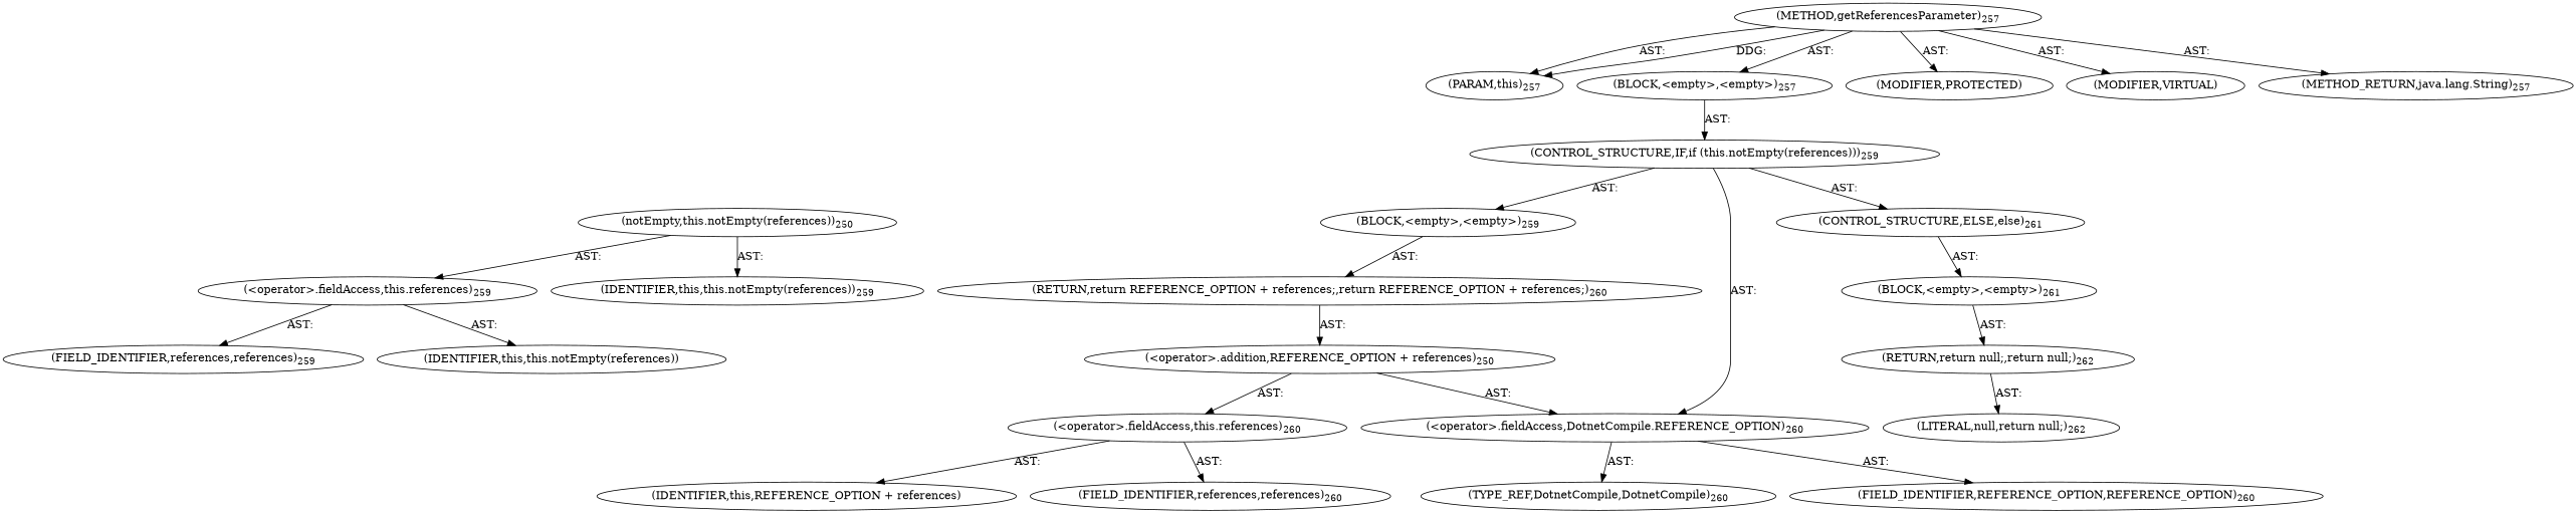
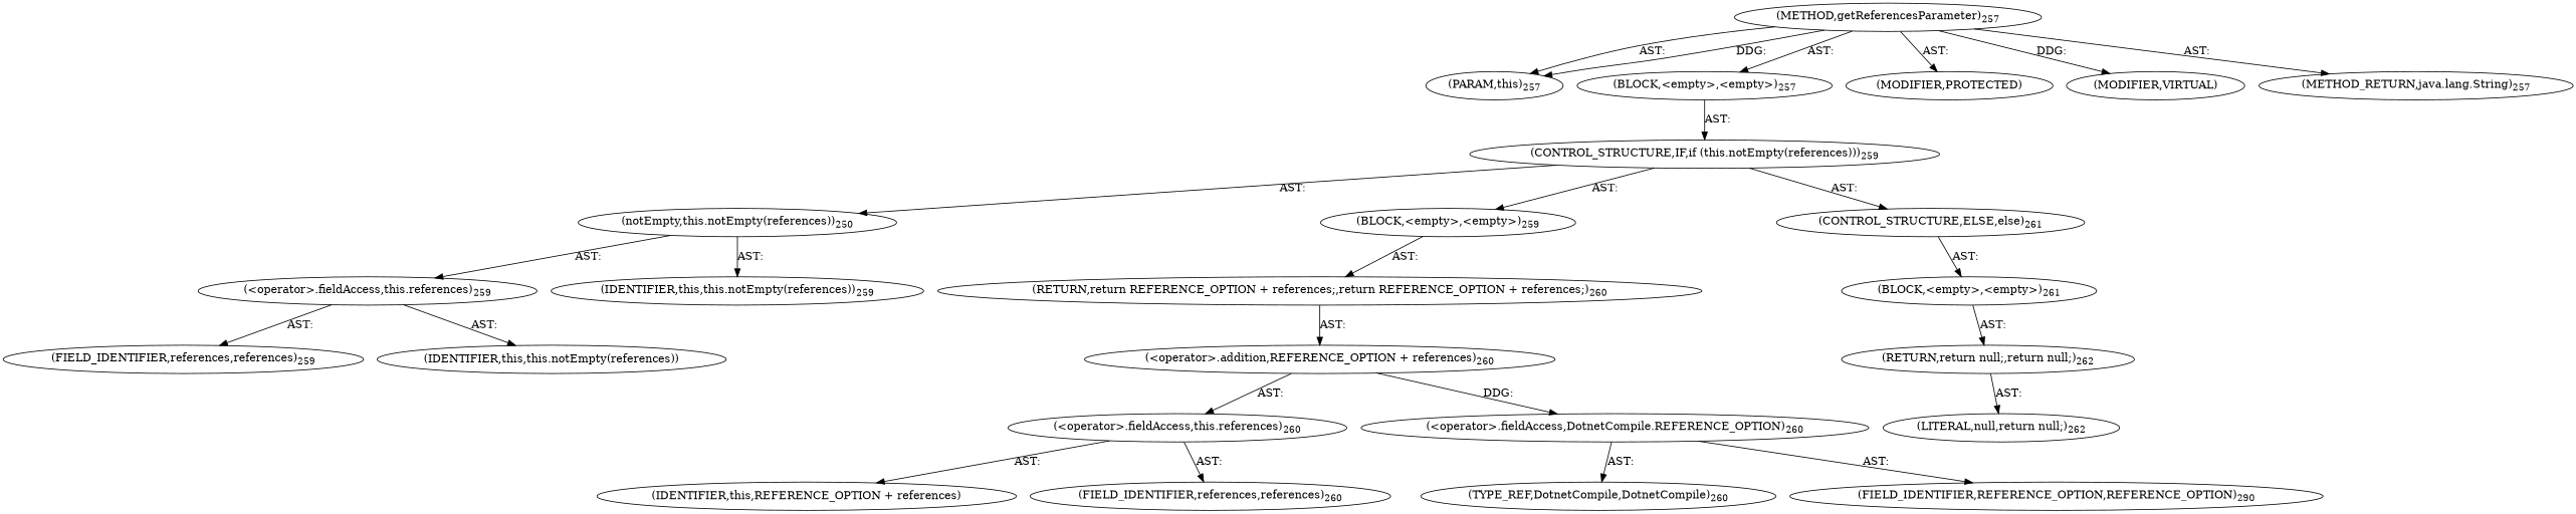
  digraph {
    n1 [label=<(METHOD,getReferencesParameter)<SUB>257</SUB>>]
    n2 [label=<(PARAM,this)<SUB>257</SUB>>]
    n3 [label=<(BLOCK,&lt;empty&gt;,&lt;empty&gt;)<SUB>257</SUB>>]
    n4 [label=<(MODIFIER,PROTECTED)>]
    n5 [label=<(MODIFIER,VIRTUAL)>]
    n6 [label=<(METHOD_RETURN,java.lang.String)<SUB>257</SUB>>]
    n7 [label=<(CONTROL_STRUCTURE,IF,if (this.notEmpty(references)))<SUB>259</SUB>>]
    n8 [label=<(notEmpty,this.notEmpty(references))<SUB>250</SUB>>]
    n9 [label=<(BLOCK,&lt;empty&gt;,&lt;empty&gt;)<SUB>259</SUB>>]
    n10 [label=<(CONTROL_STRUCTURE,ELSE,else)<SUB>261</SUB>>]
    n11 [label=<(IDENTIFIER,this,this.notEmpty(references))<SUB>259</SUB>>]
    n12 [label=<(&lt;operator&gt;.fieldAccess,this.references)<SUB>259</SUB>>]
    n13 [label=<(RETURN,return REFERENCE_OPTION + references;,return REFERENCE_OPTION + references;)<SUB>260</SUB>>]
    n14 [label=<(BLOCK,&lt;empty&gt;,&lt;empty&gt;)<SUB>261</SUB>>]
    n15 [label=<(IDENTIFIER,this,this.notEmpty(references))>]
    n16 [label=<(FIELD_IDENTIFIER,references,references)<SUB>259</SUB>>]
-   n17 [label=<(&lt;operator&gt;.addition,REFERENCE_OPTION + references)<SUB>250</SUB>>]
+   n17 [label=<(&lt;operator&gt;.addition,REFERENCE_OPTION + references)<SUB>260</SUB>>]
    n18 [label=<(&lt;operator&gt;.fieldAccess,DotnetCompile.REFERENCE_OPTION)<SUB>260</SUB>>]
    n19 [label=<(&lt;operator&gt;.fieldAccess,this.references)<SUB>260</SUB>>]
    n20 [label=<(TYPE_REF,DotnetCompile,DotnetCompile)<SUB>260</SUB>>]
-   n21 [label=<(FIELD_IDENTIFIER,REFERENCE_OPTION,REFERENCE_OPTION)<SUB>260</SUB>>]
+   n21 [label=<(FIELD_IDENTIFIER,REFERENCE_OPTION,REFERENCE_OPTION)<SUB>290</SUB>>]
    n22 [label=<(IDENTIFIER,this,REFERENCE_OPTION + references)>]
    n23 [label=<(FIELD_IDENTIFIER,references,references)<SUB>260</SUB>>]
    n24 [label=<(RETURN,return null;,return null;)<SUB>262</SUB>>]
    n25 [label=<(LITERAL,null,return null;)<SUB>262</SUB>>]
    n1 -> n2 [label="AST: "]
    n1 -> n2 [label="DDG: "]
    n1 -> n3 [label="AST: "]
    n1 -> n4 [label="AST: "]
-   n1 -> n5 [label="AST: "]
+   n1 -> n5 [label="DDG: "]
    n1 -> n6 [label="AST: "]
    n3 -> n7 [label="AST: "]
-   n7 -> n18 [label="AST: "]
+   n7 -> n8 [label="AST: "]
    n7 -> n9 [label="AST: "]
    n7 -> n10 [label="AST: "]
    n8 -> n11 [label="AST: "]
    n8 -> n12 [label="AST: "]
    n9 -> n13 [label="AST: "]
    n10 -> n14 [label="AST: "]
    n12 -> n15 [label="AST: "]
    n12 -> n16 [label="AST: "]
    n13 -> n17 [label="AST: "]
    n14 -> n24 [label="AST: "]
-   n17 -> n18 [label="AST: "]
+   n17 -> n18 [label="DDG: "]
    n17 -> n19 [label="AST: "]
    n18 -> n20 [label="AST: "]
    n18 -> n21 [label="AST: "]
    n19 -> n22 [label="AST: "]
    n19 -> n23 [label="AST: "]
    n24 -> n25 [label="AST: "]
  }
